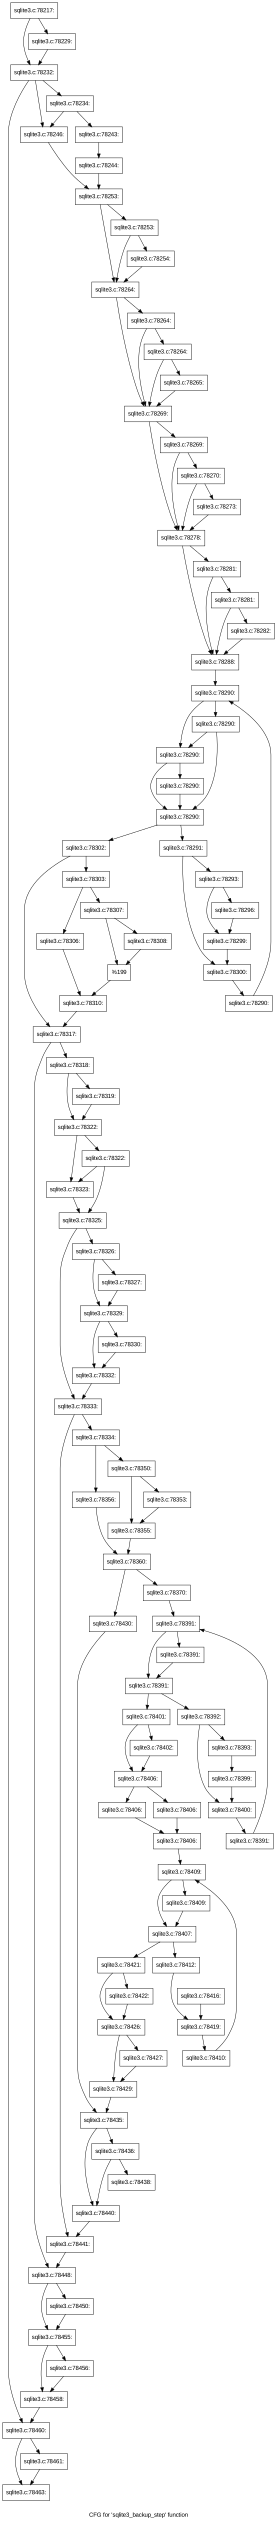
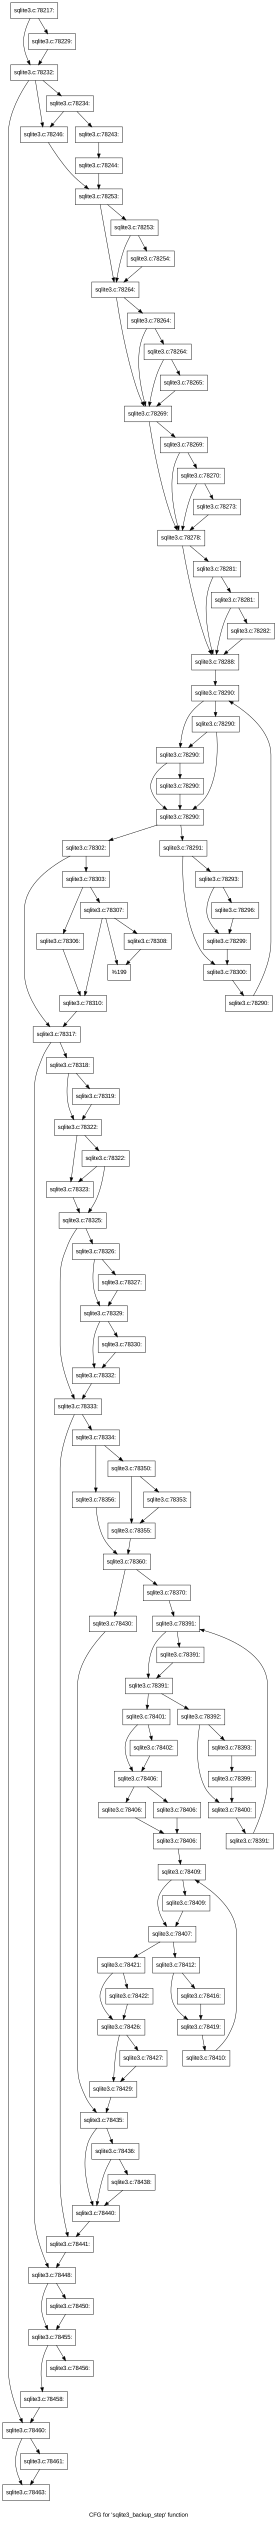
  digraph {
    fontname="Liberation Sans"
    label="CFG for 'sqlite3_backup_step' function"
    node [fontname="Liberation Sans" shape=record]
    edge [fontname="Liberation Sans"]
    n1 [label="{sqlite3.c:78217:}"]
    n2 [label="{sqlite3.c:78229:}"]
    n3 [label="{sqlite3.c:78232:}"]
    n4 [label="{sqlite3.c:78460:}"]
    n5 [label="{sqlite3.c:78234:}"]
    n6 [label="{sqlite3.c:78246:}"]
    n7 [label="{sqlite3.c:78461:}"]
    n8 [label="{sqlite3.c:78463:}"]
    n9 [label="{sqlite3.c:78243:}"]
    n10 [label="{sqlite3.c:78244:}"]
    n11 [label="{sqlite3.c:78253:}"]
    n12 [label="{sqlite3.c:78253:}"]
    n13 [label="{sqlite3.c:78264:}"]
    n14 [label="{sqlite3.c:78254:}"]
    n15 [label="{sqlite3.c:78264:}"]
    n16 [label="{sqlite3.c:78269:}"]
    n17 [label="{sqlite3.c:78264:}"]
    n18 [label="{sqlite3.c:78269:}"]
    n19 [label="{sqlite3.c:78278:}"]
    n20 [label="{sqlite3.c:78265:}"]
    n21 [label="{sqlite3.c:78270:}"]
    n22 [label="{sqlite3.c:78281:}"]
    n23 [label="{sqlite3.c:78288:}"]
    n24 [label="{sqlite3.c:78273:}"]
    n25 [label="{sqlite3.c:78281:}"]
    n26 [label="{sqlite3.c:78290:}"]
    n27 [label="{sqlite3.c:78282:}"]
    n28 [label="{sqlite3.c:78290:}"]
    n29 [label="{sqlite3.c:78290:}"]
    n30 [label="{sqlite3.c:78290:}"]
    n31 [label="{sqlite3.c:78290:}"]
    n32 [label="{sqlite3.c:78291:}"]
    n33 [label="{sqlite3.c:78302:}"]
    n34 [label="{sqlite3.c:78293:}"]
    n35 [label="{sqlite3.c:78300:}"]
    n36 [label="{sqlite3.c:78303:}"]
    n37 [label="{sqlite3.c:78317:}"]
    n38 [label="{sqlite3.c:78296:}"]
    n39 [label="{sqlite3.c:78299:}"]
    n40 [label="{sqlite3.c:78290:}"]
    n41 [label="{sqlite3.c:78306:}"]
    n42 [label="{sqlite3.c:78307:}"]
    n43 [label="{sqlite3.c:78318:}"]
    n44 [label="{sqlite3.c:78448:}"]
    n45 [label="{sqlite3.c:78310:}"]
    n46 [label="{%199}"]
    n47 [label="{sqlite3.c:78308:}"]
    n48 [label="{sqlite3.c:78319:}"]
    n49 [label="{sqlite3.c:78322:}"]
    n50 [label="{sqlite3.c:78450:}"]
    n51 [label="{sqlite3.c:78455:}"]
    n52 [label="{sqlite3.c:78323:}"]
    n53 [label="{sqlite3.c:78322:}"]
    n54 [label="{sqlite3.c:78456:}"]
    n55 [label="{sqlite3.c:78458:}"]
    n56 [label="{sqlite3.c:78325:}"]
    n57 [label="{sqlite3.c:78326:}"]
    n58 [label="{sqlite3.c:78333:}"]
    n59 [label="{sqlite3.c:78327:}"]
    n60 [label="{sqlite3.c:78329:}"]
    n61 [label="{sqlite3.c:78334:}"]
    n62 [label="{sqlite3.c:78441:}"]
    n63 [label="{sqlite3.c:78330:}"]
    n64 [label="{sqlite3.c:78332:}"]
    n65 [label="{sqlite3.c:78350:}"]
    n66 [label="{sqlite3.c:78356:}"]
    n67 [label="{sqlite3.c:78353:}"]
    n68 [label="{sqlite3.c:78355:}"]
    n69 [label="{sqlite3.c:78360:}"]
    n70 [label="{sqlite3.c:78370:}"]
    n71 [label="{sqlite3.c:78430:}"]
    n72 [label="{sqlite3.c:78391:}"]
    n73 [label="{sqlite3.c:78435:}"]
    n74 [label="{sqlite3.c:78391:}"]
    n75 [label="{sqlite3.c:78391:}"]
    n76 [label="{sqlite3.c:78436:}"]
    n77 [label="{sqlite3.c:78440:}"]
    n78 [label="{sqlite3.c:78392:}"]
    n79 [label="{sqlite3.c:78401:}"]
    n80 [label="{sqlite3.c:78393:}"]
    n81 [label="{sqlite3.c:78400:}"]
    n82 [label="{sqlite3.c:78402:}"]
    n83 [label="{sqlite3.c:78406:}"]
    n84 [label="{sqlite3.c:78399:}"]
    n85 [label="{sqlite3.c:78391:}"]
    n86 [label="{sqlite3.c:78406:}"]
    n87 [label="{sqlite3.c:78406:}"]
    n88 [label="{sqlite3.c:78406:}"]
    n89 [label="{sqlite3.c:78409:}"]
    n90 [label="{sqlite3.c:78409:}"]
    n91 [label="{sqlite3.c:78407:}"]
    n92 [label="{sqlite3.c:78412:}"]
    n93 [label="{sqlite3.c:78421:}"]
    n94 [label="{sqlite3.c:78416:}"]
    n95 [label="{sqlite3.c:78419:}"]
    n96 [label="{sqlite3.c:78422:}"]
    n97 [label="{sqlite3.c:78426:}"]
    n98 [label="{sqlite3.c:78410:}"]
    n99 [label="{sqlite3.c:78427:}"]
    n100 [label="{sqlite3.c:78429:}"]
    n101 [label="{sqlite3.c:78438:}"]
    n1 -> n2
    n1 -> n3
    n2 -> n3
    n3 -> n4
    n3 -> n5
    n3 -> n6
    n4 -> n7
    n4 -> n8
    n5 -> n6
    n5 -> n9
    n6 -> n11
    n7 -> n8
    n9 -> n10
    n10 -> n11
    n11 -> n12
    n11 -> n13
    n12 -> n13
    n12 -> n14
    n13 -> n15
    n13 -> n16
    n14 -> n13
    n15 -> n16
    n15 -> n17
    n16 -> n18
    n16 -> n19
    n17 -> n16
    n17 -> n20
    n18 -> n19
    n18 -> n21
    n19 -> n22
    n19 -> n23
    n20 -> n16
    n21 -> n19
    n21 -> n24
    n22 -> n23
    n22 -> n25
    n23 -> n26
    n24 -> n19
    n25 -> n23
    n25 -> n27
    n26 -> n28
    n26 -> n29
    n27 -> n23
    n28 -> n30
    n28 -> n31
    n29 -> n28
    n29 -> n30
    n30 -> n32
    n30 -> n33
    n31 -> n30
    n32 -> n34
    n32 -> n35
    n33 -> n36
    n33 -> n37
    n34 -> n38
    n34 -> n39
    n35 -> n40
    n36 -> n41
    n36 -> n42
    n37 -> n43
    n37 -> n44
    n38 -> n39
    n39 -> n35
    n40 -> n26
    n41 -> n45
    n42 -> n46
    n42 -> n47
    n43 -> n48
    n43 -> n49
    n44 -> n50
    n44 -> n51
    n45 -> n37
-   n46 -> n45
+   n42 -> n45
    n47 -> n46
    n48 -> n49
    n49 -> n52
    n49 -> n53
    n50 -> n51
    n51 -> n54
    n51 -> n55
    n52 -> n56
    n53 -> n52
    n53 -> n56
-   n54 -> n55
    n55 -> n4
    n56 -> n57
    n56 -> n58
    n57 -> n59
    n57 -> n60
    n58 -> n61
    n58 -> n62
    n59 -> n60
    n60 -> n63
    n60 -> n64
    n61 -> n65
    n61 -> n66
    n62 -> n44
    n63 -> n64
    n64 -> n58
    n65 -> n67
    n65 -> n68
    n66 -> n69
    n67 -> n68
    n68 -> n69
    n69 -> n70
    n69 -> n71
    n70 -> n72
    n71 -> n73
    n72 -> n74
    n72 -> n75
    n73 -> n76
    n73 -> n77
    n74 -> n75
    n75 -> n78
    n75 -> n79
    n76 -> n77
    n76 -> n101
    n77 -> n62
    n78 -> n80
    n78 -> n81
    n79 -> n82
    n79 -> n83
    n80 -> n84
    n81 -> n85
    n82 -> n83
    n83 -> n86
    n83 -> n87
    n84 -> n81
    n85 -> n72
    n86 -> n88
    n87 -> n88
    n88 -> n89
    n89 -> n90
    n89 -> n91
    n90 -> n91
    n91 -> n92
    n91 -> n93
+   n92 -> n94
    n92 -> n95
    n93 -> n96
    n93 -> n97
    n94 -> n95
    n95 -> n98
    n96 -> n97
    n97 -> n99
    n97 -> n100
    n98 -> n89
    n99 -> n100
    n100 -> n73
+   n101 -> n77
  }
